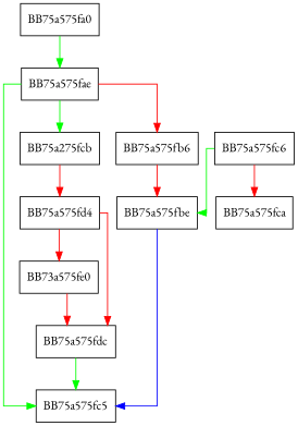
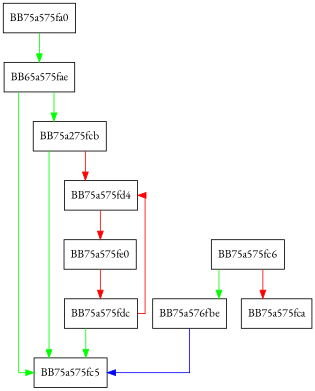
  digraph {
    fontname="EB Garamond"
    splines=ortho
    node [fontname="EB Garamond" shape=box]
    edge [color=red fontname="EB Garamond"]
    BB75a575fa0
-   BB75a575fae
+   BB75a575fae [label=BB65a575fae]
    BB75a575fc5
    n4 [label=BB75a275fcb]
-   BB75a575fb6
    BB75a575fd4
-   BB75a575fbe
-   BB75a575fe0 [label=BB73a575fe0]
+   BB75a575fbe [label=BB75a576fbe]
+   BB75a575fe0
    BB75a575fdc
    BB75a575fc6
    BB75a575fca
    BB75a575fa0 -> BB75a575fae [color=green]
    BB75a575fae -> BB75a575fc5 [color=green]
    BB75a575fae -> n4 [color=green]
-   BB75a575fae -> BB75a575fb6
+   n4 -> BB75a575fc5 [color=green]
    n4 -> BB75a575fd4
-   BB75a575fb6 -> BB75a575fbe
    BB75a575fd4 -> BB75a575fe0
-   BB75a575fd4 -> BB75a575fdc
+   BB75a575fdc -> BB75a575fd4
    BB75a575fbe -> BB75a575fc5 [color=blue]
    BB75a575fe0 -> BB75a575fdc
    BB75a575fdc -> BB75a575fc5 [color=green]
    BB75a575fc6 -> BB75a575fbe [color=green]
    BB75a575fc6 -> BB75a575fca
  }
